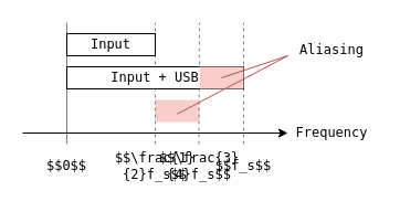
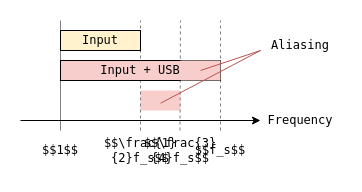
  <mxCell id="0" />
  <mxCell id="1" parent="0" />
  <mxCell id="2" value="" style="rounded=0;whiteSpace=wrap;html=1;fillColor=#f8cecc;strokeColor=none;fontFamily=monospace;" vertex="1" parent="1"><mxGeometry x="140" y="90" width="40" height="20" as="geometry" /></mxCell>
  <mxCell id="3" value="" style="endArrow=none;html=1;rounded=0;endFill=0;dashed=1;strokeColor=#808080;fontFamily=monospace;" edge="1" parent="1"><mxGeometry width="50" height="50" relative="1" as="geometry"><mxPoint x="140" y="130" as="sourcePoint" /><mxPoint x="140" y="20" as="targetPoint" /></mxGeometry></mxCell>
  <mxCell id="4" value="" style="endArrow=none;html=1;rounded=0;endFill=0;dashed=1;strokeColor=#808080;fontFamily=monospace;" edge="1" parent="1"><mxGeometry width="50" height="50" relative="1" as="geometry"><mxPoint x="179.52" y="130" as="sourcePoint" /><mxPoint x="180" y="20" as="targetPoint" /></mxGeometry></mxCell>
  <mxCell id="5" value="" style="endArrow=none;html=1;rounded=0;endFill=0;dashed=1;strokeColor=#808080;fontFamily=monospace;" edge="1" parent="1"><mxGeometry width="50" height="50" relative="1" as="geometry"><mxPoint x="220" y="130" as="sourcePoint" /><mxPoint x="220" y="20" as="targetPoint" /></mxGeometry></mxCell>
  <mxCell id="6" value="" style="endArrow=none;html=1;rounded=0;endFill=0;strokeColor=#808080;fontFamily=monospace;" edge="1" parent="1"><mxGeometry width="50" height="50" relative="1" as="geometry"><mxPoint x="60" y="130" as="sourcePoint" /><mxPoint x="60" y="20" as="targetPoint" /></mxGeometry></mxCell>
  <mxCell id="7" value="" style="endArrow=classic;html=1;rounded=0;fontFamily=monospace;" edge="1" parent="1"><mxGeometry width="50" height="50" relative="1" as="geometry"><mxPoint x="20" y="120" as="sourcePoint" /><mxPoint x="260" y="120" as="targetPoint" /></mxGeometry></mxCell>
  <mxCell id="8" value="Frequency" style="text;html=1;strokeColor=none;fillColor=none;align=center;verticalAlign=middle;whiteSpace=wrap;rounded=0;fontFamily=monospace;" vertex="1" parent="1"><mxGeometry x="260" y="110" width="80" height="20" as="geometry" /></mxCell>
  <mxCell id="9" value="$$\frac{1}{2}f_s$$" style="text;html=1;strokeColor=none;fillColor=none;align=center;verticalAlign=middle;whiteSpace=wrap;rounded=0;fontFamily=monospace;" vertex="1" parent="1"><mxGeometry x="120" y="130" width="40" height="40" as="geometry" /></mxCell>
- <mxCell id="10" value="$$0$$" style="text;html=1;strokeColor=none;fillColor=none;align=center;verticalAlign=middle;whiteSpace=wrap;rounded=0;fontFamily=monospace;" vertex="1" parent="1"><mxGeometry x="40" y="130" width="40" height="40" as="geometry" /></mxCell>
+ <mxCell id="10" value="$$1$$" style="text;html=1;strokeColor=none;fillColor=none;align=center;verticalAlign=middle;whiteSpace=wrap;rounded=0;fontFamily=monospace;" vertex="1" parent="1"><mxGeometry x="40" y="130" width="40" height="40" as="geometry" /></mxCell>
  <mxCell id="11" value="$$f_s$$" style="text;html=1;strokeColor=none;fillColor=none;align=center;verticalAlign=middle;whiteSpace=wrap;rounded=0;fontFamily=monospace;" vertex="1" parent="1"><mxGeometry x="200" y="130" width="40" height="40" as="geometry" /></mxCell>
- <mxCell id="12" value="Input" style="rounded=0;whiteSpace=wrap;html=1;fontFamily=monospace;" vertex="1" parent="1"><mxGeometry x="60" y="30" width="80" height="20" as="geometry" /></mxCell>
- <mxCell id="13" value="Input + USB" style="rounded=0;whiteSpace=wrap;html=1;fontFamily=monospace;" vertex="1" parent="1"><mxGeometry x="60" y="60" width="160" height="20" as="geometry" /></mxCell>
+ <mxCell id="12" value="Input" style="rounded=0;whiteSpace=wrap;html=1;fontFamily=monospace;fillColor=#fff2cc;" vertex="1" parent="1"><mxGeometry x="60" y="30" width="80" height="20" as="geometry" /></mxCell>
+ <mxCell id="13" value="Input + USB" style="rounded=0;whiteSpace=wrap;html=1;fontFamily=monospace;fillColor=#f8cecc;" vertex="1" parent="1"><mxGeometry x="60" y="60" width="160" height="20" as="geometry" /></mxCell>
  <mxCell id="14" value="" style="rounded=0;whiteSpace=wrap;html=1;fillColor=#f8cecc;strokeColor=none;fillStyle=auto;fontFamily=monospace;" vertex="1" parent="1"><mxGeometry x="180" y="60" width="40" height="20" as="geometry" /></mxCell>
  <mxCell id="15" value="$$\frac{3}{4}f_s$$" style="text;html=1;strokeColor=none;fillColor=none;align=center;verticalAlign=middle;whiteSpace=wrap;rounded=0;fontFamily=monospace;" vertex="1" parent="1"><mxGeometry x="160" y="130" width="40" height="40" as="geometry" /></mxCell>
  <mxCell id="16" value="" style="endArrow=none;html=1;rounded=0;fillColor=#f8cecc;strokeColor=#b85450;fontFamily=monospace;" edge="1" parent="1"><mxGeometry width="50" height="50" relative="1" as="geometry"><mxPoint x="200" y="70" as="sourcePoint" /><mxPoint x="260" y="50" as="targetPoint" /></mxGeometry></mxCell>
  <mxCell id="17" value="" style="endArrow=none;html=1;rounded=0;fillColor=#f8cecc;strokeColor=#b85450;fontFamily=monospace;" edge="1" parent="1"><mxGeometry width="50" height="50" relative="1" as="geometry"><mxPoint x="160" y="102.727" as="sourcePoint" /><mxPoint x="260" y="50" as="targetPoint" /></mxGeometry></mxCell>
  <mxCell id="18" value="Aliasing" style="text;html=1;strokeColor=none;fillColor=none;align=center;verticalAlign=middle;whiteSpace=wrap;rounded=0;fontFamily=monospace;" vertex="1" parent="1"><mxGeometry x="260" y="30" width="80" height="30" as="geometry" /></mxCell>
